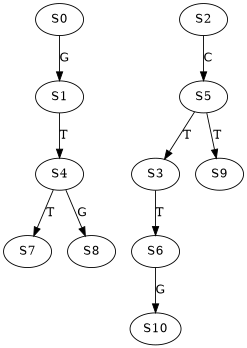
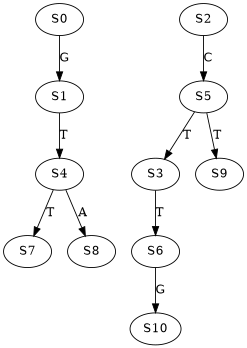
  strict digraph {
    S0
    S1
    S4
    S2
    S5
    S3
    S6
    S7
    S8
    S9
    S10
    S0 -> S1 [label=G]
    S1 -> S4 [label=T]
    S4 -> S7 [label=T]
-   S4 -> S8 [label=G]
+   S4 -> S8 [label=A]
    S2 -> S5 [label=C]
    S5 -> S3 [label=T]
    S5 -> S9 [label=T]
    S3 -> S6 [label=T]
    S6 -> S10 [label=G]
  }
